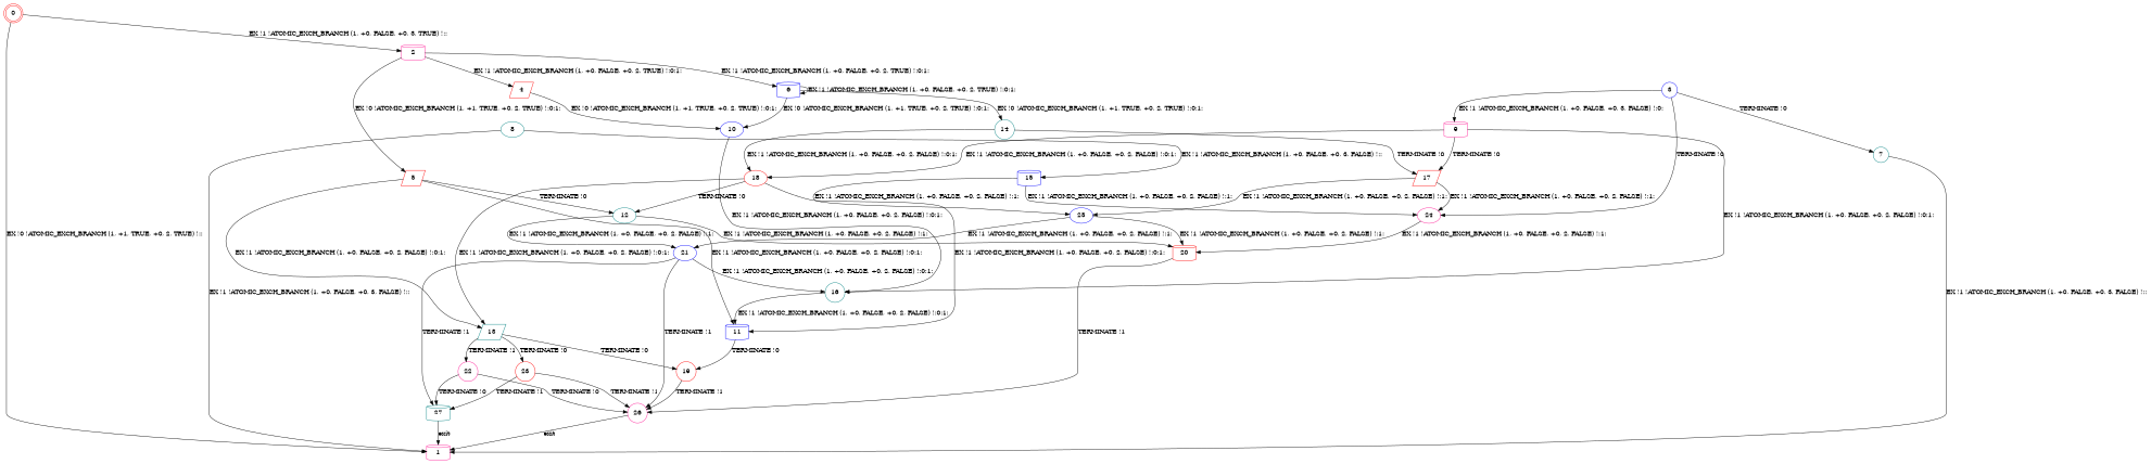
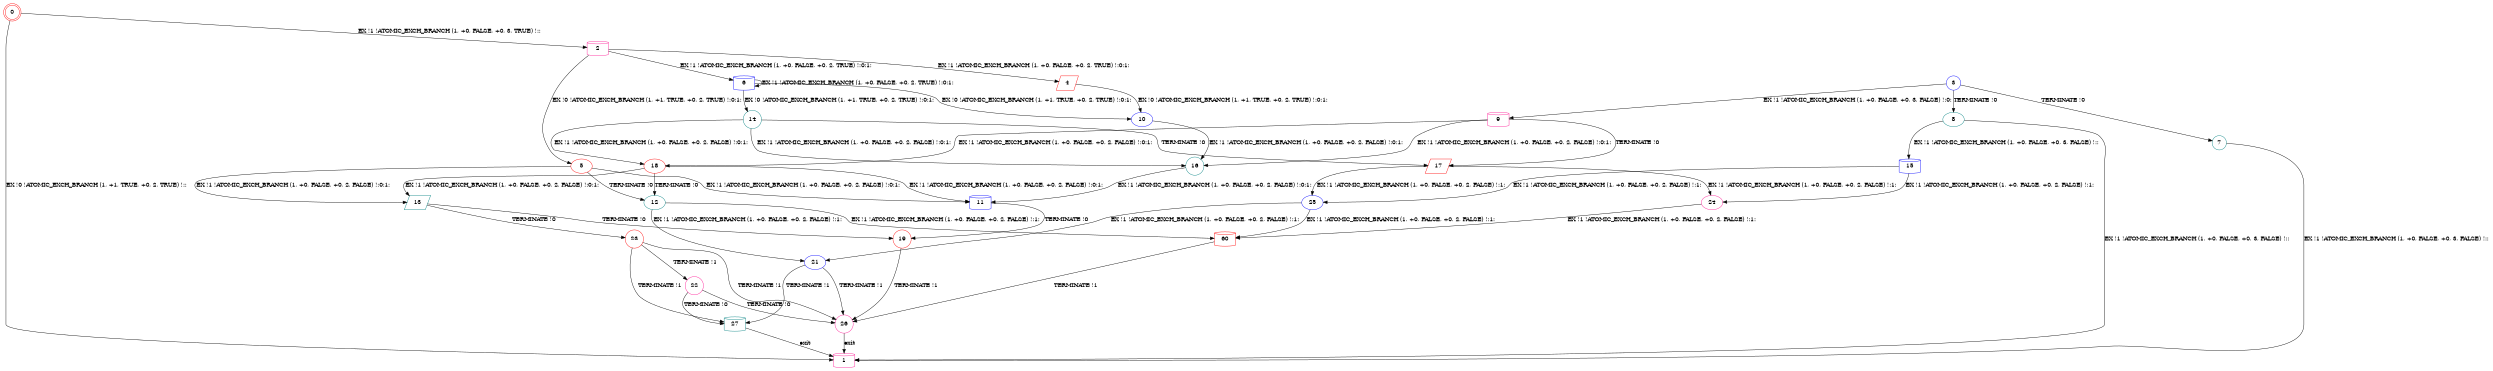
  digraph {
    node [color=red shape=circle]
    0 [peripheries=2]
    1 [color=deeppink shape=cylinder]
    2 [color=deeppink shape=cylinder]
    4 [shape=parallelogram]
-   5 [shape=parallelogram]
+   5 [shape=ellipse]
    6 [color=blue shape=cylinder]
    3 [color=blue]
    7 [color=teal]
    8 [color=teal shape=ellipse]
    9 [color=deeppink shape=cylinder]
    10 [color=blue shape=ellipse]
    11 [color=blue shape=cylinder]
    12 [color=teal shape=ellipse]
    13 [color=teal shape=parallelogram]
    14 [color=teal]
    15 [color=blue shape=cylinder]
    16 [color=teal]
    17 [shape=parallelogram]
    18 [shape=ellipse]
    19
-   20 [shape=cylinder]
+   20 [shape=cylinder label=60]
    21 [color=blue shape=ellipse]
    22 [color=deeppink]
    23
    24 [color=deeppink shape=ellipse]
    25 [color=blue shape=ellipse]
    26 [color=deeppink]
    27 [color=teal shape=cylinder]
    0 -> 1 [label="EX !0 !ATOMIC_EXCH_BRANCH (1, +1, TRUE, +0, 2, TRUE) !::"]
    0 -> 2 [label="EX !1 !ATOMIC_EXCH_BRANCH (1, +0, FALSE, +0, 3, TRUE) !::"]
    2 -> 4 [label="EX !1 !ATOMIC_EXCH_BRANCH (1, +0, FALSE, +0, 2, TRUE) !:0:1:"]
    2 -> 5 [label="EX !0 !ATOMIC_EXCH_BRANCH (1, +1, TRUE, +0, 2, TRUE) !:0:1:"]
    2 -> 6 [label="EX !1 !ATOMIC_EXCH_BRANCH (1, +0, FALSE, +0, 2, TRUE) !:0:1:"]
    4 -> 10 [label="EX !0 !ATOMIC_EXCH_BRANCH (1, +1, TRUE, +0, 2, TRUE) !:0:1:"]
    5 -> 11 [label="EX !1 !ATOMIC_EXCH_BRANCH (1, +0, FALSE, +0, 2, FALSE) !:0:1:"]
    5 -> 12 [label="TERMINATE !0"]
    5 -> 13 [label="EX !1 !ATOMIC_EXCH_BRANCH (1, +0, FALSE, +0, 2, FALSE) !:0:1:"]
    6 -> 6 [label="EX !1 !ATOMIC_EXCH_BRANCH (1, +0, FALSE, +0, 2, TRUE) !:0:1:"]
    6 -> 10 [label="EX !0 !ATOMIC_EXCH_BRANCH (1, +1, TRUE, +0, 2, TRUE) !:0:1:"]
    6 -> 14 [label="EX !0 !ATOMIC_EXCH_BRANCH (1, +1, TRUE, +0, 2, TRUE) !:0:1:"]
    3 -> 7 [label="TERMINATE !0"]
-   3 -> 24 [label="TERMINATE !0"]
+   3 -> 8 [label="TERMINATE !0"]
    3 -> 9 [label="EX !1 !ATOMIC_EXCH_BRANCH (1, +0, FALSE, +0, 3, FALSE) !:0:"]
    7 -> 1 [label="EX !1 !ATOMIC_EXCH_BRANCH (1, +0, FALSE, +0, 3, FALSE) !::"]
    8 -> 1 [label="EX !1 !ATOMIC_EXCH_BRANCH (1, +0, FALSE, +0, 3, FALSE) !::"]
    8 -> 15 [label="EX !1 !ATOMIC_EXCH_BRANCH (1, +0, FALSE, +0, 3, FALSE) !::"]
    9 -> 16 [label="EX !1 !ATOMIC_EXCH_BRANCH (1, +0, FALSE, +0, 2, FALSE) !:0:1:"]
    9 -> 17 [label="TERMINATE !0"]
    9 -> 18 [label="EX !1 !ATOMIC_EXCH_BRANCH (1, +0, FALSE, +0, 2, FALSE) !:0:1:"]
    10 -> 16 [label="EX !1 !ATOMIC_EXCH_BRANCH (1, +0, FALSE, +0, 2, FALSE) !:0:1:"]
    11 -> 19 [label="TERMINATE !0"]
    12 -> 20 [label="EX !1 !ATOMIC_EXCH_BRANCH (1, +0, FALSE, +0, 2, FALSE) !:1:"]
    12 -> 21 [label="EX !1 !ATOMIC_EXCH_BRANCH (1, +0, FALSE, +0, 2, FALSE) !:1:"]
    13 -> 19 [label="TERMINATE !0"]
-   13 -> 22 [label="TERMINATE !1"]
+   23 -> 22 [label="TERMINATE !1"]
    13 -> 23 [label="TERMINATE !0"]
-   21 -> 16 [label="EX !1 !ATOMIC_EXCH_BRANCH (1, +0, FALSE, +0, 2, FALSE) !:0:1:"]
+   14 -> 16 [label="EX !1 !ATOMIC_EXCH_BRANCH (1, +0, FALSE, +0, 2, FALSE) !:0:1:"]
    14 -> 17 [label="TERMINATE !0"]
    14 -> 18 [label="EX !1 !ATOMIC_EXCH_BRANCH (1, +0, FALSE, +0, 2, FALSE) !:0:1:"]
    15 -> 24 [label="EX !1 !ATOMIC_EXCH_BRANCH (1, +0, FALSE, +0, 2, FALSE) !:1:"]
    15 -> 25 [label="EX !1 !ATOMIC_EXCH_BRANCH (1, +0, FALSE, +0, 2, FALSE) !:1:"]
    16 -> 11 [label="EX !1 !ATOMIC_EXCH_BRANCH (1, +0, FALSE, +0, 2, FALSE) !:0:1:"]
    17 -> 24 [label="EX !1 !ATOMIC_EXCH_BRANCH (1, +0, FALSE, +0, 2, FALSE) !:1:"]
    17 -> 25 [label="EX !1 !ATOMIC_EXCH_BRANCH (1, +0, FALSE, +0, 2, FALSE) !:1:"]
    18 -> 11 [label="EX !1 !ATOMIC_EXCH_BRANCH (1, +0, FALSE, +0, 2, FALSE) !:0:1:"]
    18 -> 12 [label="TERMINATE !0"]
    18 -> 13 [label="EX !1 !ATOMIC_EXCH_BRANCH (1, +0, FALSE, +0, 2, FALSE) !:0:1:"]
    19 -> 26 [label="TERMINATE !1"]
    20 -> 26 [label="TERMINATE !1"]
    21 -> 26 [label="TERMINATE !1"]
    21 -> 27 [label="TERMINATE !1"]
    22 -> 26 [label="TERMINATE !0"]
    22 -> 27 [label="TERMINATE !0"]
    23 -> 26 [label="TERMINATE !1"]
    23 -> 27 [label="TERMINATE !1"]
    24 -> 20 [label="EX !1 !ATOMIC_EXCH_BRANCH (1, +0, FALSE, +0, 2, FALSE) !:1:"]
    25 -> 20 [label="EX !1 !ATOMIC_EXCH_BRANCH (1, +0, FALSE, +0, 2, FALSE) !:1:"]
    25 -> 21 [label="EX !1 !ATOMIC_EXCH_BRANCH (1, +0, FALSE, +0, 2, FALSE) !:1:"]
    26 -> 1 [label=exit]
    27 -> 1 [label=exit]
  }
